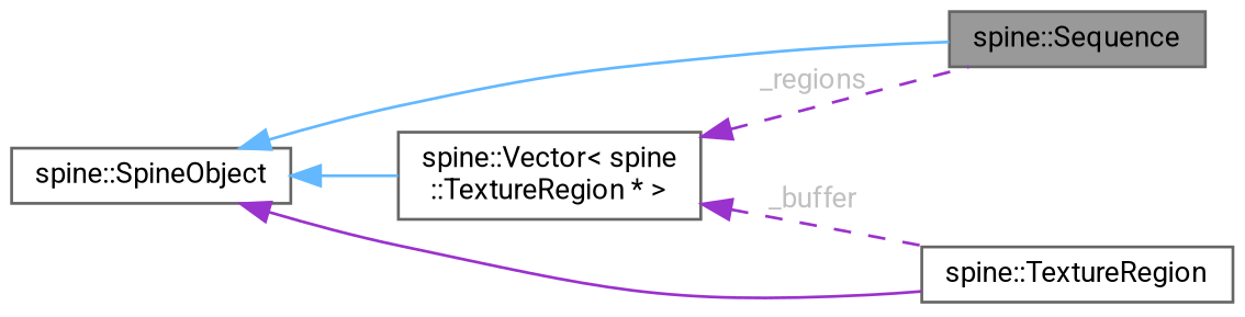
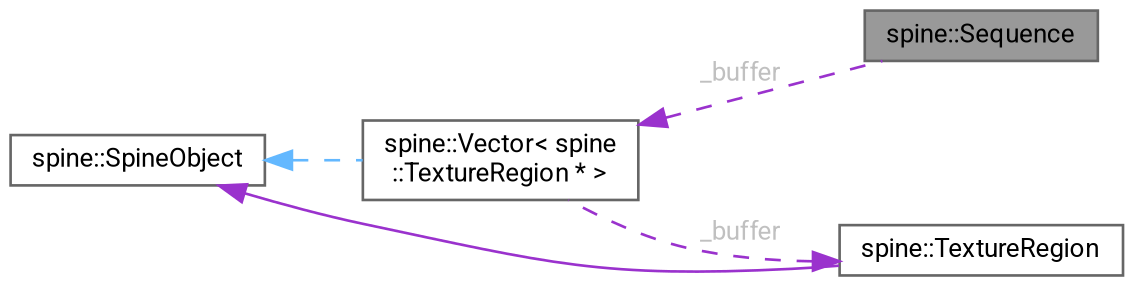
  digraph {
    fontname=Roboto
    rankdir=LR
    node [color=gray40 fillcolor=white fontname=Roboto fontsize=10 shape=box style=filled]
    edge [color=darkorchid3 dir=back fontname=Roboto fontsize=10 labelfontname=Helvetica labelfontsize=10 style=solid]
    n1 [fillcolor=grey60 fontcolor=black height=0.2 label="spine::Sequence" width=0.4]
    n2 [height=0.2 label="spine::SpineObject" width=0.4]
    n3 [height=0.2 label="spine::Vector\< spine\l::TextureRegion * \>" width=0.4]
    n4 [height=0.2 label="spine::TextureRegion" width=0.4]
-   n2 -> n1 [color=steelblue1]
-   n2 -> n3 [color=steelblue1]
+   n2 -> n3 [color=steelblue1 style=dashed]
    n2 -> n4
-   n3 -> n1 [fontcolor=grey label=" _regions" style=dashed]
-   n3 -> n4 [fontcolor=grey label=" _buffer" style=dashed]
+   n3 -> n1 [fontcolor=grey label=" _buffer" style=dashed]
+   n4 -> n3 [fontcolor=grey label=" _buffer" style=dashed]
  }
